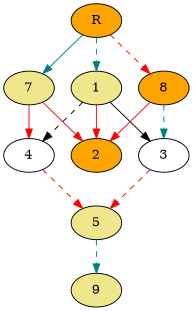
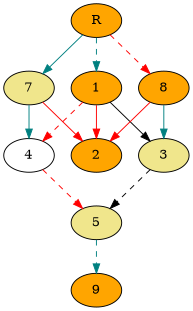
  digraph {
    node [fillcolor=khaki style=filled]
    edge [color=red style=dashed]
    2 [fillcolor=orange]
-   1
-   3 [fillcolor=white]
+   1 [fillcolor=orange]
+   3
    4 [fillcolor=white]
    5
-   9
+   9 [fillcolor=orange]
    7
    8 [fillcolor=orange]
    R [fillcolor=orange]
    1 -> 2 [style=solid]
    1 -> 3 [color=black style=solid]
-   1 -> 4 [color=black]
-   3 -> 5
+   1 -> 4
+   3 -> 5 [color=black]
    4 -> 5
    5 -> 9 [color=teal]
    7 -> 2 [style=solid]
-   7 -> 4 [style=solid]
+   7 -> 4 [color=teal style=solid]
    8 -> 2 [style=solid]
-   8 -> 3 [color=teal]
+   8 -> 3 [color=teal style=solid]
    R -> 1 [color=teal]
    R -> 7 [color=teal style=solid]
    R -> 8
  }
